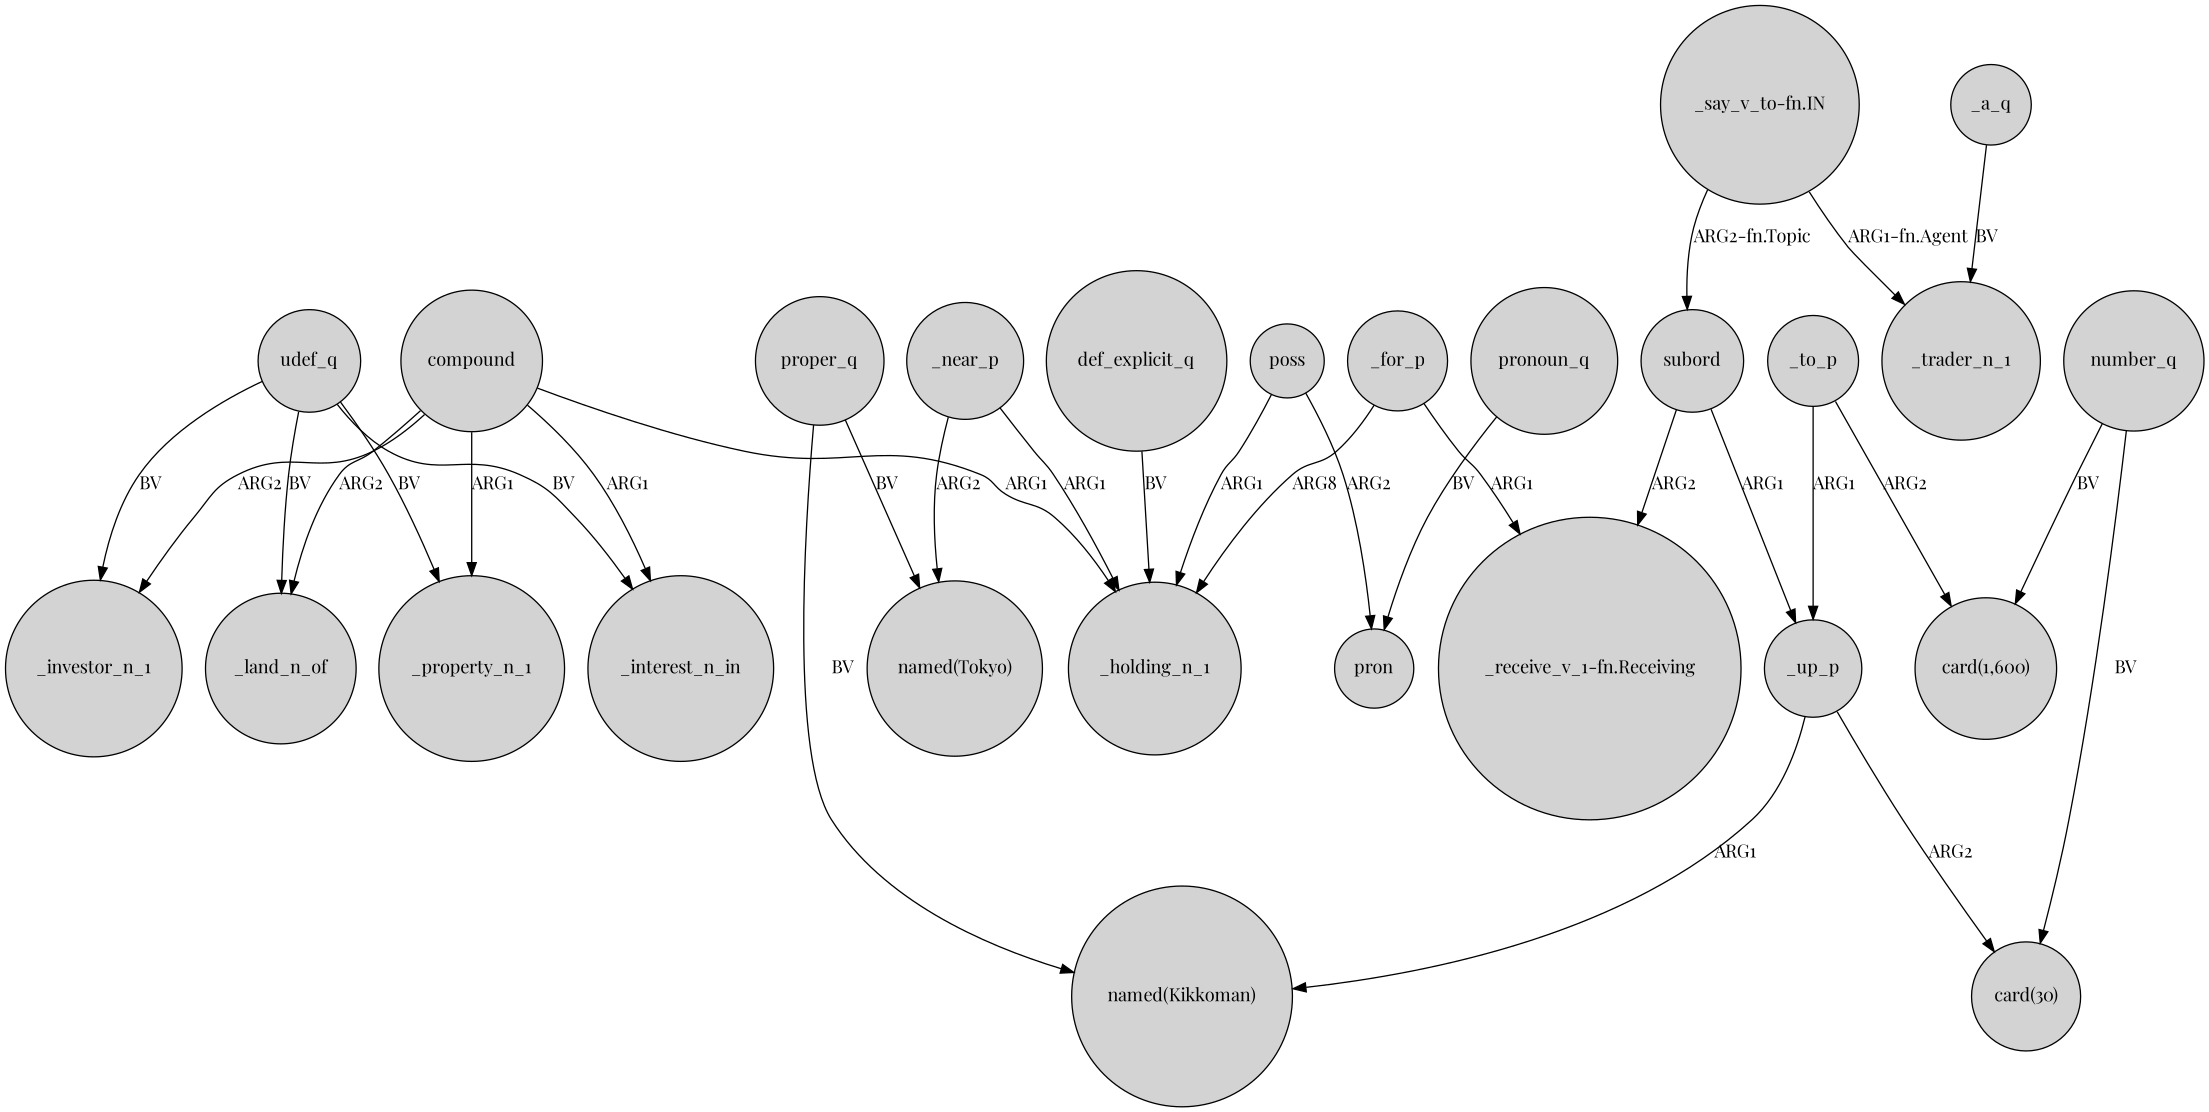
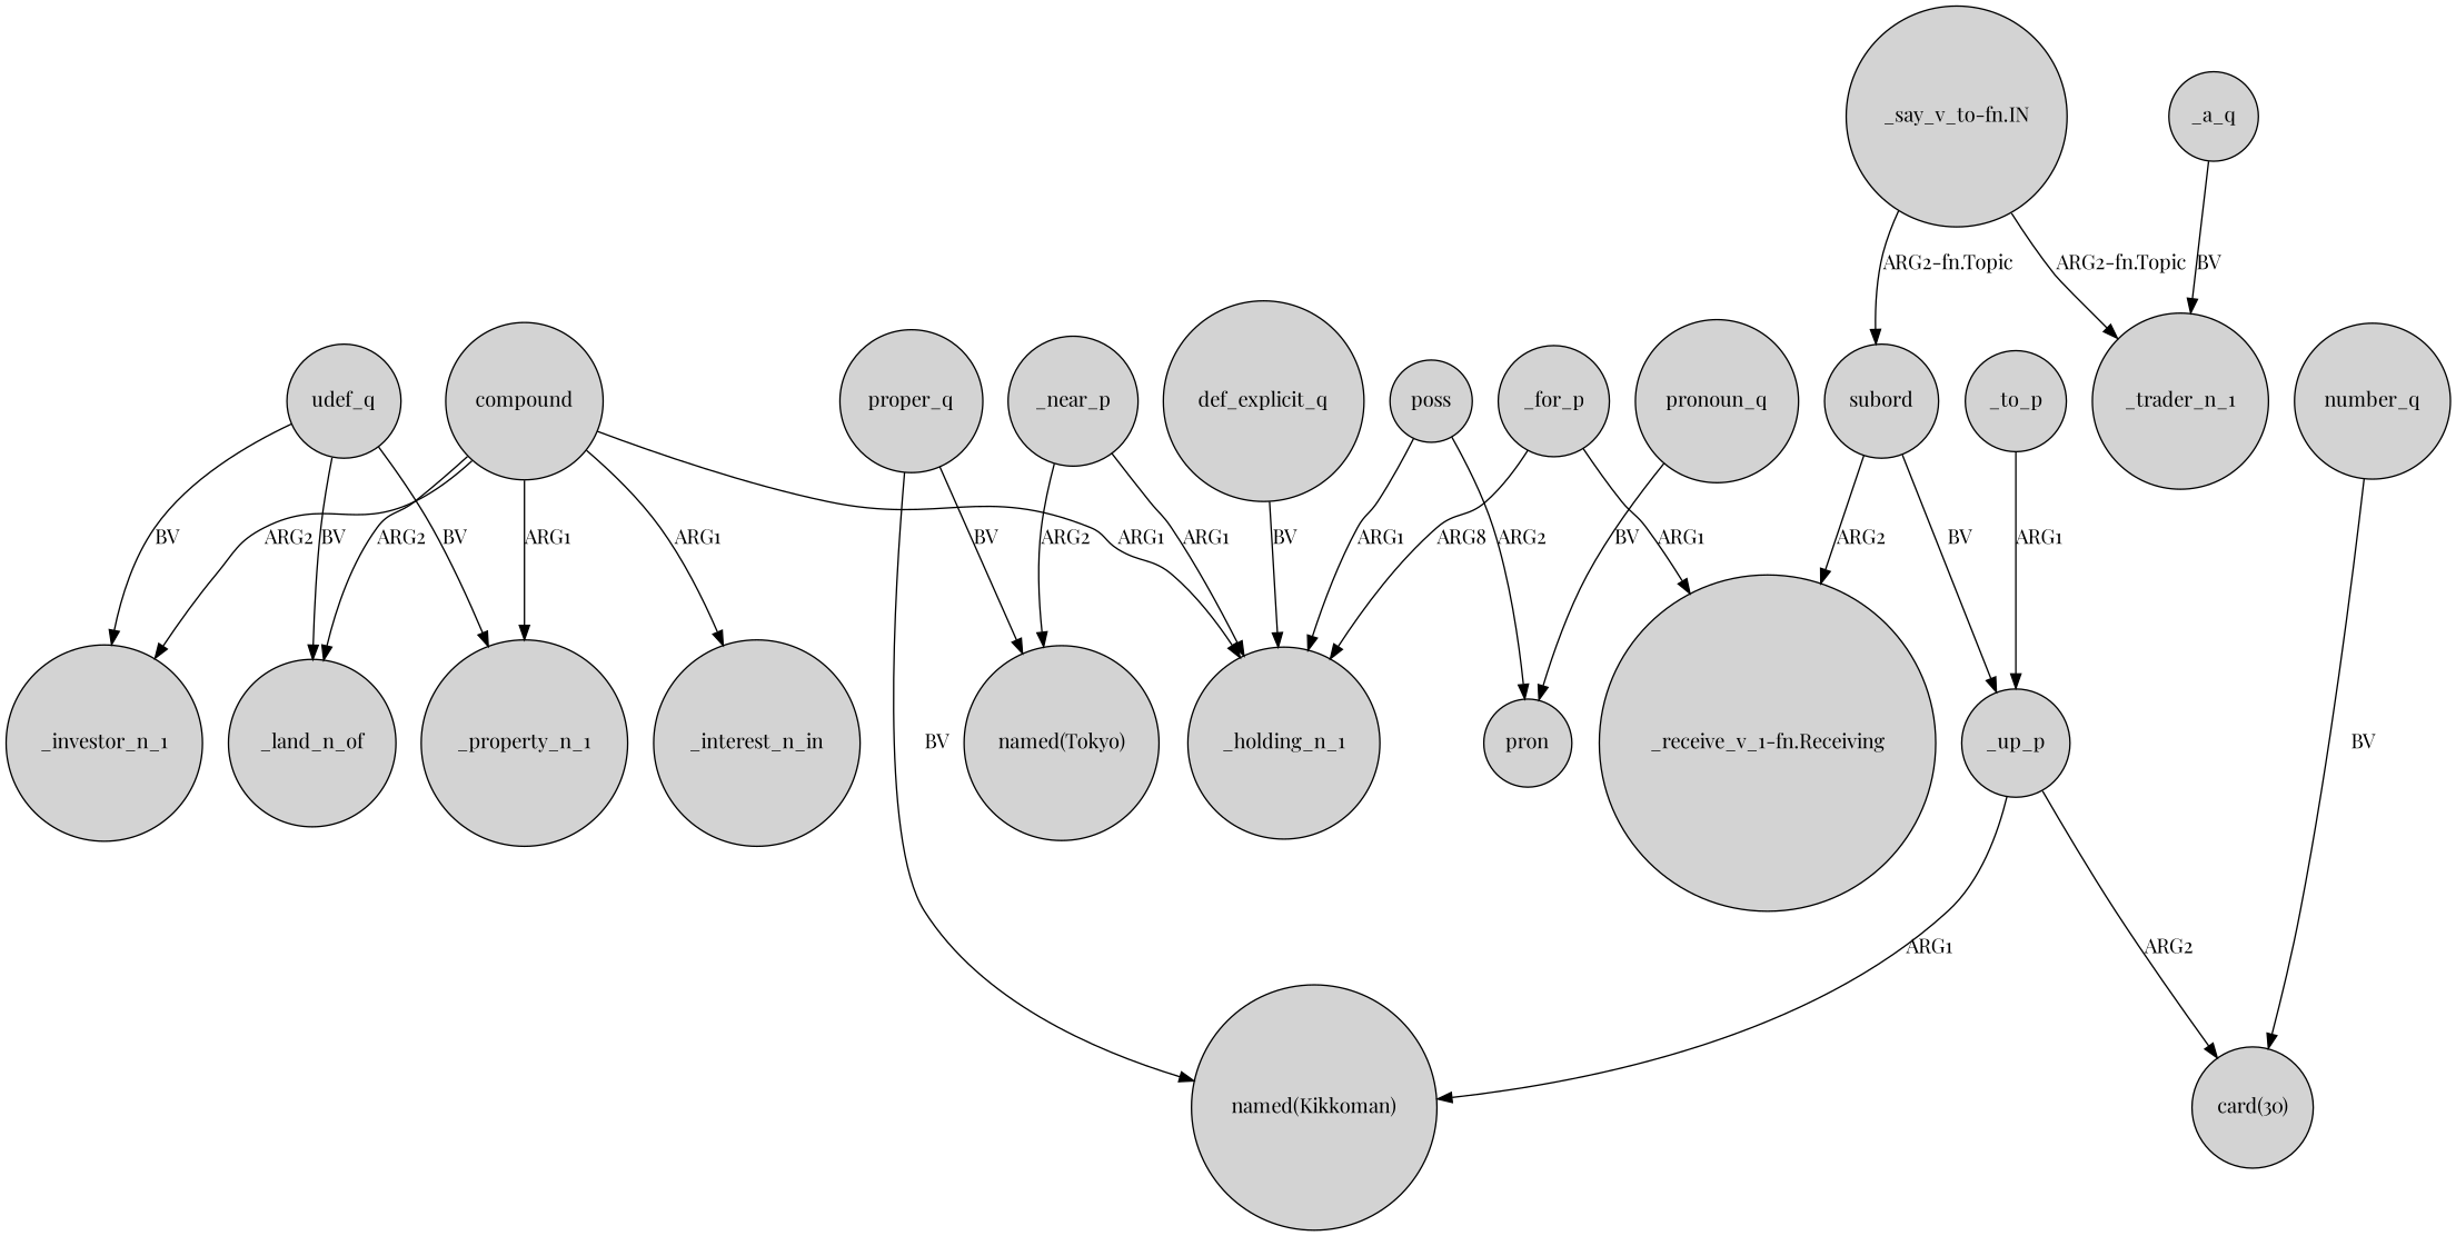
  digraph {
    fontname="Playfair Display"
    node [fontname="Playfair Display" shape=circle style=filled]
    edge [fontname="Playfair Display"]
    compound
    _property_n_1
    _holding_n_1
    _investor_n_1
    _interest_n_in
    _land_n_of
    _near_p
    "named(Tokyo)"
    _up_p
    "named(Kikkoman)"
    "card(30)"
    poss
    pron
    udef_q
    _for_p
    "_receive_v_1-fn.Receiving"
    proper_q
    def_explicit_q
    _to_p
-   "card(1,600)"
    pronoun_q
    subord
    _a_q
    _trader_n_1
    number_q
    "_say_v_to-fn.IN"
    compound -> _property_n_1 [label=ARG1]
    compound -> _holding_n_1 [label=ARG1]
    compound -> _investor_n_1 [label=ARG2]
    compound -> _interest_n_in [label=ARG1]
    compound -> _land_n_of [label=ARG2]
    _near_p -> _holding_n_1 [label=ARG1]
    _near_p -> "named(Tokyo)" [label=ARG2]
    _up_p -> "named(Kikkoman)" [label=ARG1]
    _up_p -> "card(30)" [label=ARG2]
    poss -> _holding_n_1 [label=ARG1]
    poss -> pron [label=ARG2]
    udef_q -> _property_n_1 [label=BV]
    udef_q -> _investor_n_1 [label=BV]
-   udef_q -> _interest_n_in [label=BV]
    udef_q -> _land_n_of [label=BV]
    _for_p -> _holding_n_1 [label=ARG8]
    _for_p -> "_receive_v_1-fn.Receiving" [label=ARG1]
    proper_q -> "named(Tokyo)" [label=BV]
    proper_q -> "named(Kikkoman)" [label=BV]
    def_explicit_q -> _holding_n_1 [label=BV]
    _to_p -> _up_p [label=ARG1]
-   _to_p -> "card(1,600)" [label=ARG2]
    pronoun_q -> pron [label=BV]
-   subord -> _up_p [label=ARG1]
+   subord -> _up_p [label=BV]
    subord -> "_receive_v_1-fn.Receiving" [label=ARG2]
    _a_q -> _trader_n_1 [label=BV]
    number_q -> "card(30)" [label=BV]
-   number_q -> "card(1,600)" [label=BV]
    "_say_v_to-fn.IN" -> subord [label="ARG2-fn.Topic"]
-   "_say_v_to-fn.IN" -> _trader_n_1 [label="ARG1-fn.Agent"]
+   "_say_v_to-fn.IN" -> _trader_n_1 [label="ARG2-fn.Topic"]
  }
